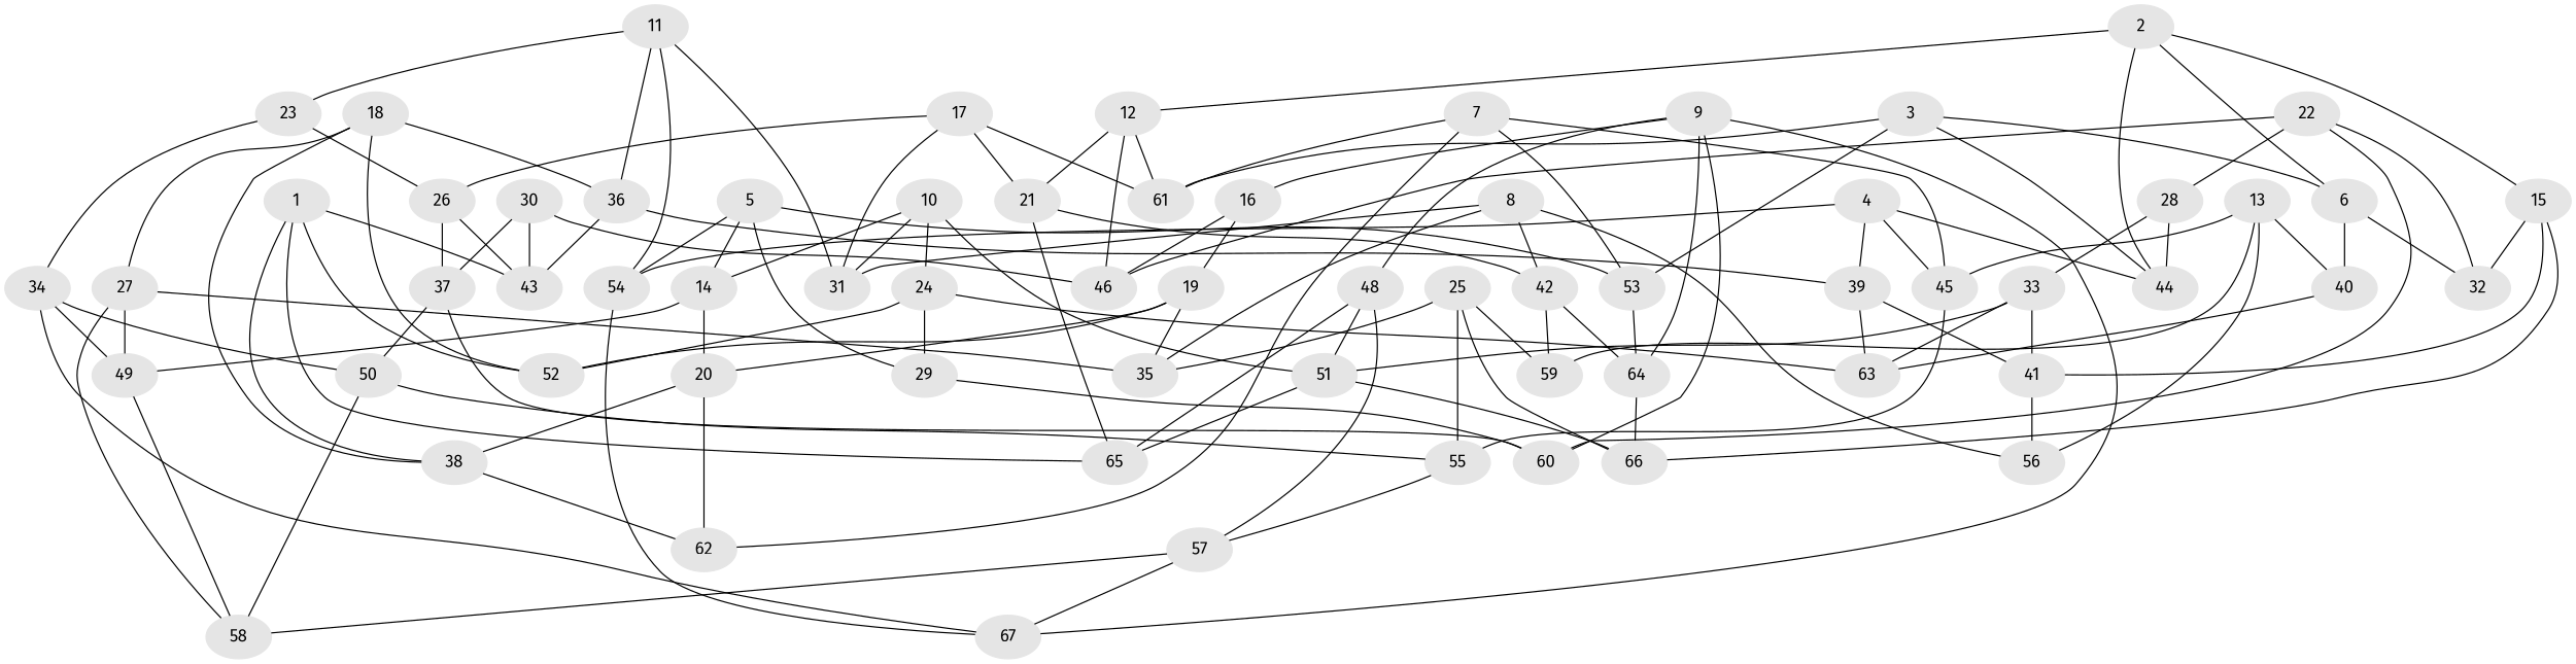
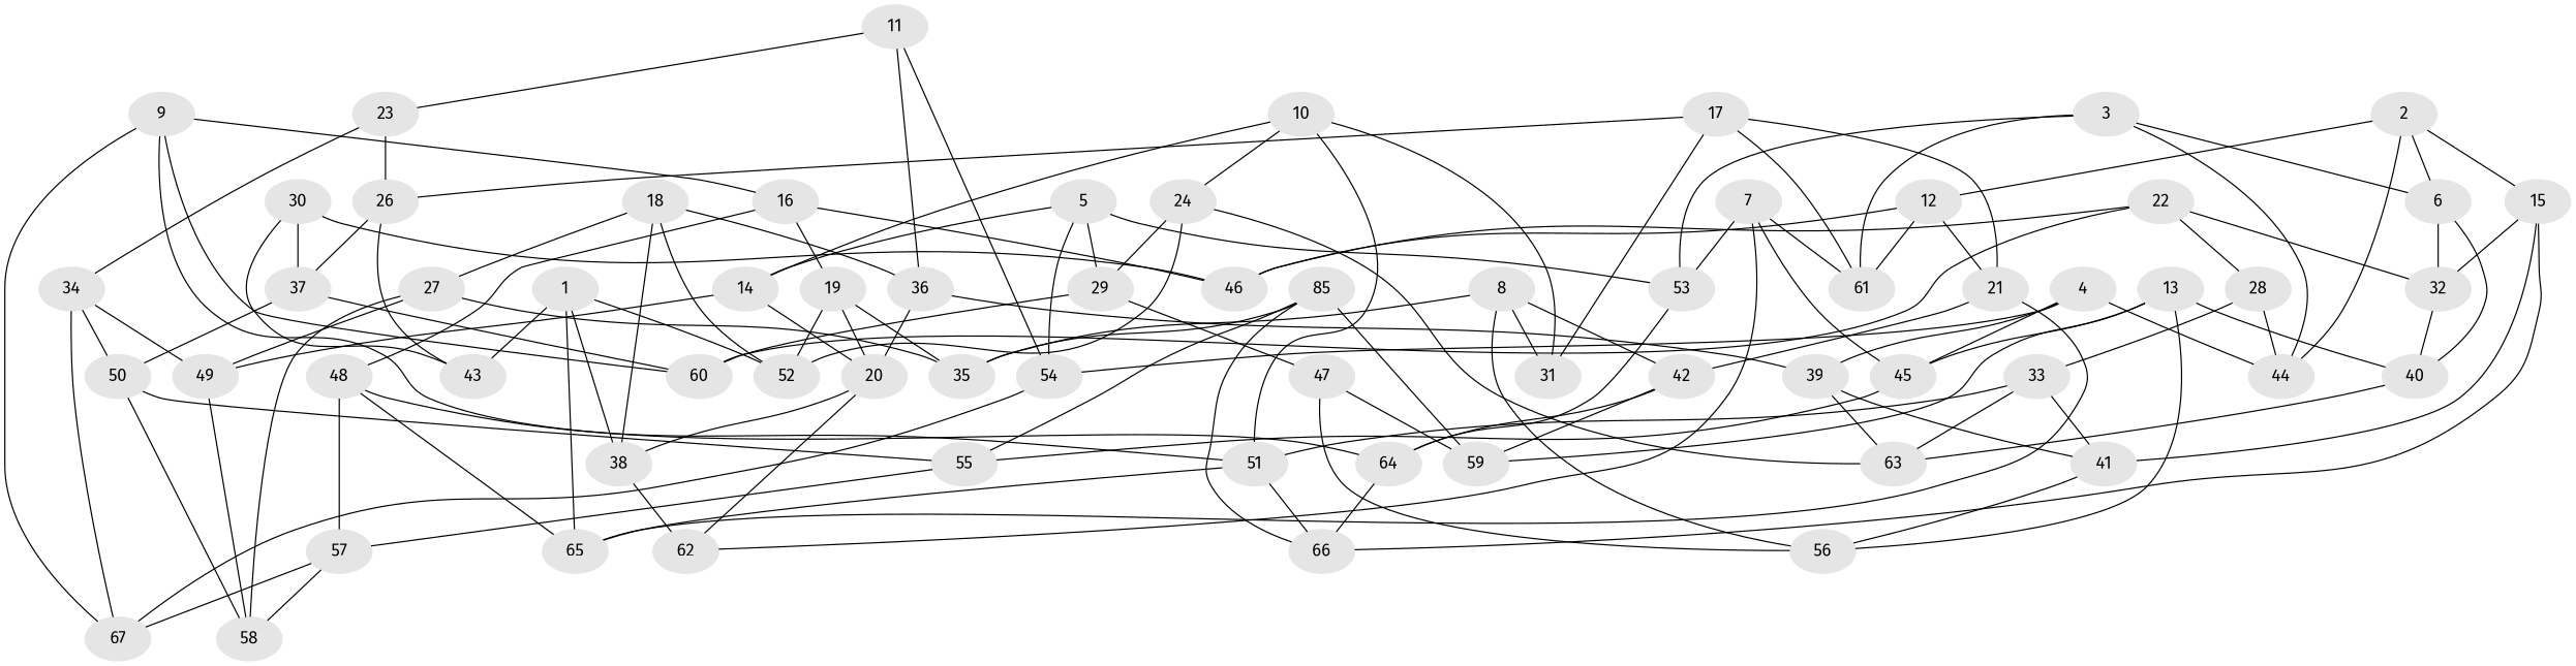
  graph {
    fontname="Fira Sans"
    node [color=gray90 fontname="Fira Sans" style=filled]
    edge [fontname="Fira Sans"]
    1
    38
    43
    52
    65
    62
    2
    6
    12
    15
    44
    32
    40
    61
    21
    46
    41
    66
    3
    53
    64
    4
    39
    45
    54
    63
    55
    67
    5
    14
    29
    20
    49
    60
+   47
    7
    8
    31
    35
    42
    56
    59
    9
    16
    19
    48
    10
    24
    51
    11
    23
    36
    26
    34
    13
    58
    57
    17
    37
    18
    27
    22
    28
    33
    50
-   25
+   25 [label=85]
    30
    1 -- 38
    1 -- 43
    1 -- 52
    1 -- 65
    38 -- 62
    2 -- 6
    2 -- 12
    2 -- 15
    2 -- 44
    6 -- 32
    6 -- 40
    12 -- 61
    12 -- 21
    12 -- 46
    15 -- 32
    15 -- 41
    15 -- 66
+   32 -- 40
    40 -- 63
    21 -- 65
    21 -- 42
    41 -- 56
    3 -- 6
    3 -- 44
    3 -- 61
    3 -- 53
    53 -- 64
    64 -- 66
    4 -- 44
    4 -- 39
    4 -- 45
    4 -- 54
    39 -- 41
    39 -- 63
    45 -- 55
    54 -- 67
    55 -- 57
    5 -- 53
    5 -- 54
    5 -- 14
    5 -- 29
    14 -- 20
    14 -- 49
    29 -- 60
+   29 -- 47
    20 -- 38
    20 -- 62
    49 -- 58
+   47 -- 56
+   47 -- 59
    7 -- 62
    7 -- 61
    7 -- 53
    7 -- 45
    8 -- 31
    8 -- 35
    8 -- 42
    8 -- 56
    42 -- 64
    42 -- 59
    9 -- 64
    9 -- 67
    9 -- 60
    9 -- 16
    16 -- 46
    16 -- 19
-   9 -- 48
+   16 -- 48
    19 -- 52
    19 -- 20
    19 -- 35
    48 -- 65
    48 -- 51
    48 -- 57
    10 -- 14
    10 -- 31
    10 -- 24
    10 -- 51
    24 -- 52
    24 -- 63
    24 -- 29
    51 -- 65
    51 -- 66
    11 -- 54
-   11 -- 31
    11 -- 23
    11 -- 36
    23 -- 26
    23 -- 34
-   36 -- 43
+   36 -- 20
    36 -- 39
    26 -- 43
    26 -- 37
    34 -- 67
    34 -- 49
    34 -- 50
    13 -- 40
    13 -- 45
    13 -- 56
    13 -- 59
    57 -- 67
    57 -- 58
    17 -- 61
    17 -- 21
    17 -- 31
    17 -- 26
    37 -- 60
    37 -- 50
    18 -- 38
    18 -- 52
    18 -- 36
    18 -- 27
    27 -- 49
    27 -- 35
    27 -- 58
    22 -- 32
    22 -- 46
    22 -- 60
    22 -- 28
    28 -- 44
    28 -- 33
    33 -- 41
    33 -- 63
    33 -- 51
    50 -- 55
    50 -- 58
    25 -- 66
    25 -- 55
    25 -- 35
    25 -- 59
    30 -- 43
    30 -- 46
    30 -- 37
  }
